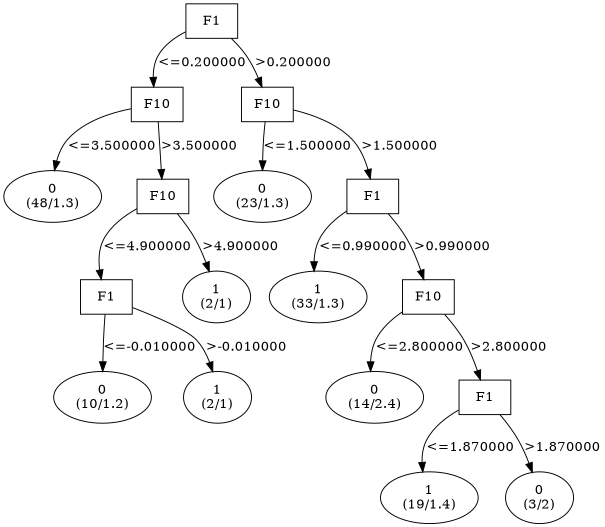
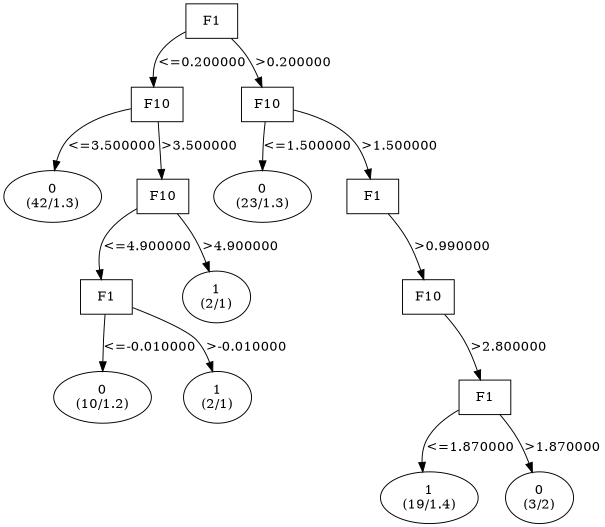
  digraph {
    node [shape=ellipse]
    n1 [label="F1\n" shape=box]
    n2 [label="F10\n" shape=box]
    n3 [label="F10\n" shape=box]
-   n4 [label="0\n(48/1.3)"]
+   n4 [label="0\n(42/1.3)"]
    n5 [label="F10\n" shape=box]
    n6 [label="0\n(23/1.3)"]
    n7 [label="F1\n" shape=box]
    n8 [label="F1\n" shape=box]
    n9 [label="1\n(2/1)"]
    n10 [label="0\n(10/1.2)"]
    n11 [label="1\n(2/1)"]
-   n12 [label="1\n(33/1.3)"]
    n13 [label="F10\n" shape=box]
-   n14 [label="0\n(14/2.4)"]
    n15 [label="F1\n" shape=box]
    n16 [label="1\n(19/1.4)"]
    n17 [label="0\n(3/2)"]
    n1 -> n2 [label="<=0.200000"]
    n1 -> n3 [label=">0.200000"]
    n2 -> n4 [label="<=3.500000"]
    n2 -> n5 [label=">3.500000"]
    n3 -> n6 [label="<=1.500000"]
    n3 -> n7 [label=">1.500000"]
    n5 -> n8 [label="<=4.900000"]
    n5 -> n9 [label=">4.900000"]
-   n7 -> n12 [label="<=0.990000"]
    n7 -> n13 [label=">0.990000"]
    n8 -> n10 [label="<=-0.010000"]
    n8 -> n11 [label=">-0.010000"]
-   n13 -> n14 [label="<=2.800000"]
    n13 -> n15 [label=">2.800000"]
    n15 -> n16 [label="<=1.870000"]
    n15 -> n17 [label=">1.870000"]
  }
